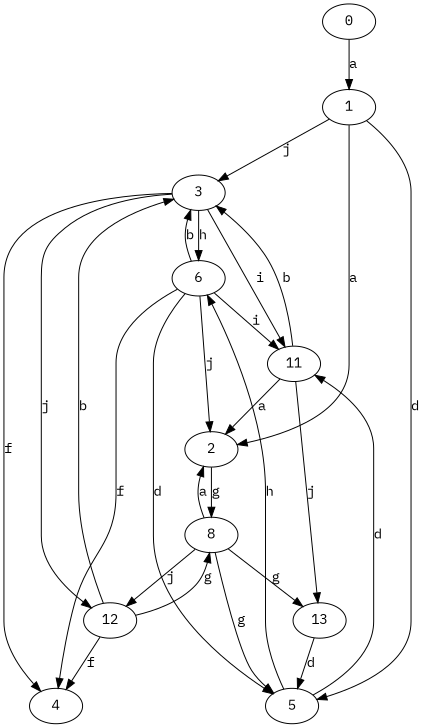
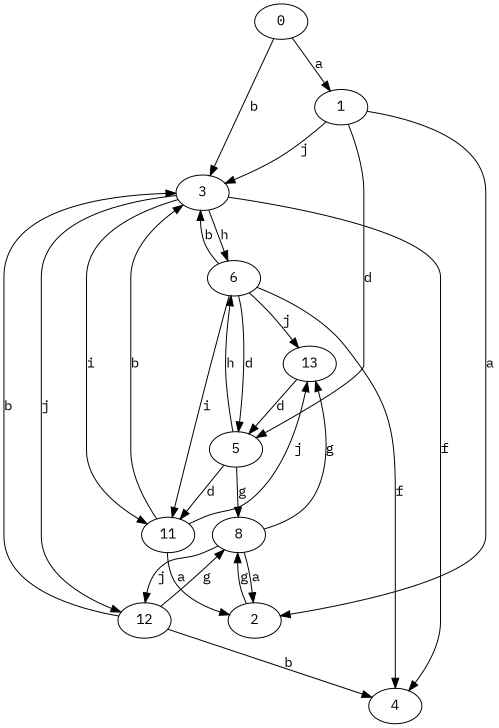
  strict digraph {
    fontname="IBM Plex Mono"
    node [fontname="IBM Plex Mono"]
    edge [fontname="IBM Plex Mono"]
    0
    1
    3
    2
    5
    n6 [label=4]
    n7 [label=6]
    11
    12
    8
    13
    0 -> 1 [label=a]
+   0 -> 3 [label=b]
    1 -> 3 [label=j]
    1 -> 2 [label=a]
    1 -> 5 [label=d]
    3 -> n6 [label=f]
    3 -> n7 [label=h]
    3 -> 11 [label=i]
    3 -> 12 [label=j]
    2 -> 8 [label=g]
    5 -> n7 [label=h]
    5 -> 11 [label=d]
-   8 -> 5 [label=g]
+   5 -> 8 [label=g]
    n7 -> 3 [label=b]
    n7 -> 5 [label=d]
    n7 -> n6 [label=f]
    n7 -> 11 [label=i]
-   n7 -> 2 [label=j]
+   n7 -> 13 [label=j]
    11 -> 3 [label=b]
    11 -> 2 [label=a]
    11 -> 13 [label=j]
    12 -> 3 [label=b]
-   12 -> n6 [label=f]
+   12 -> n6 [label=b]
    12 -> 8 [label=g]
    8 -> 2 [label=a]
    8 -> 12 [label=j]
    8 -> 13 [label=g]
    13 -> 5 [label=d]
  }
